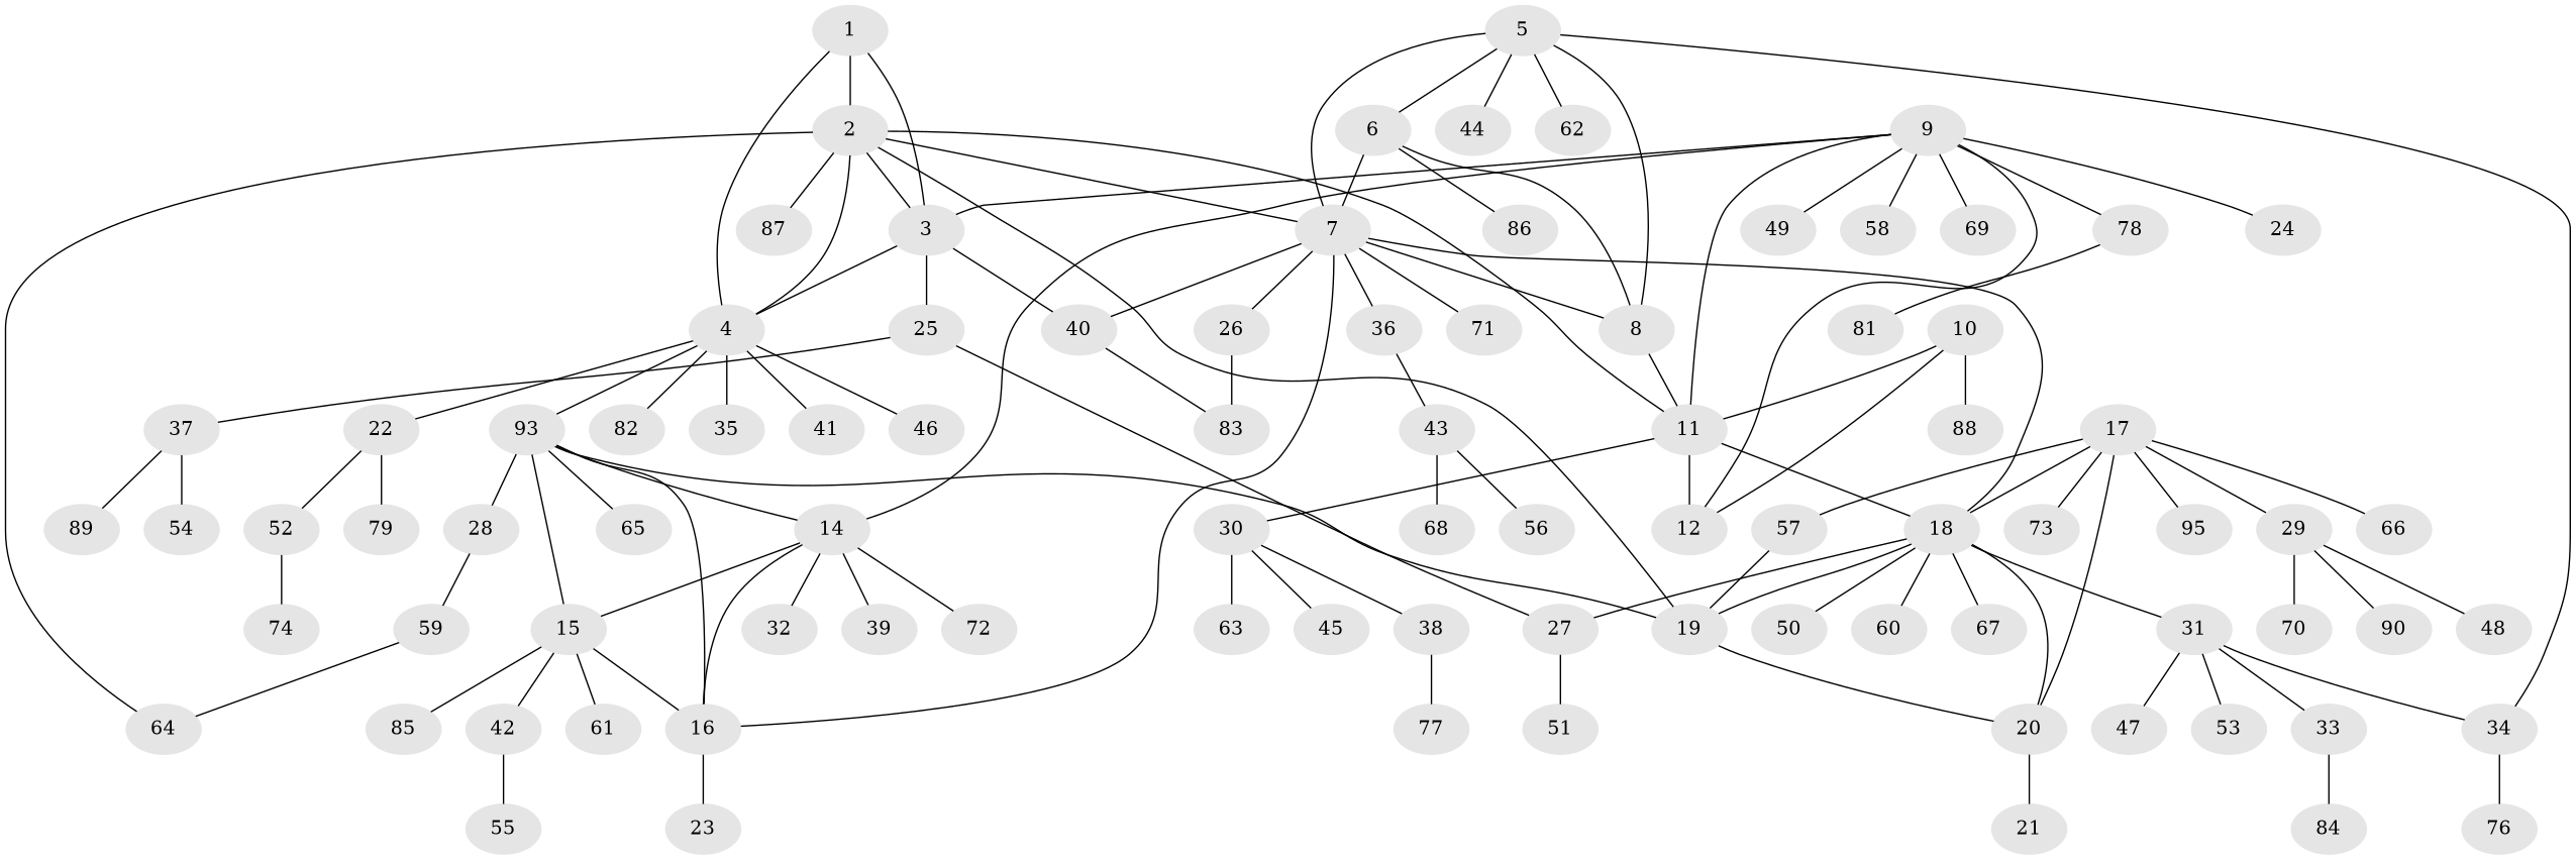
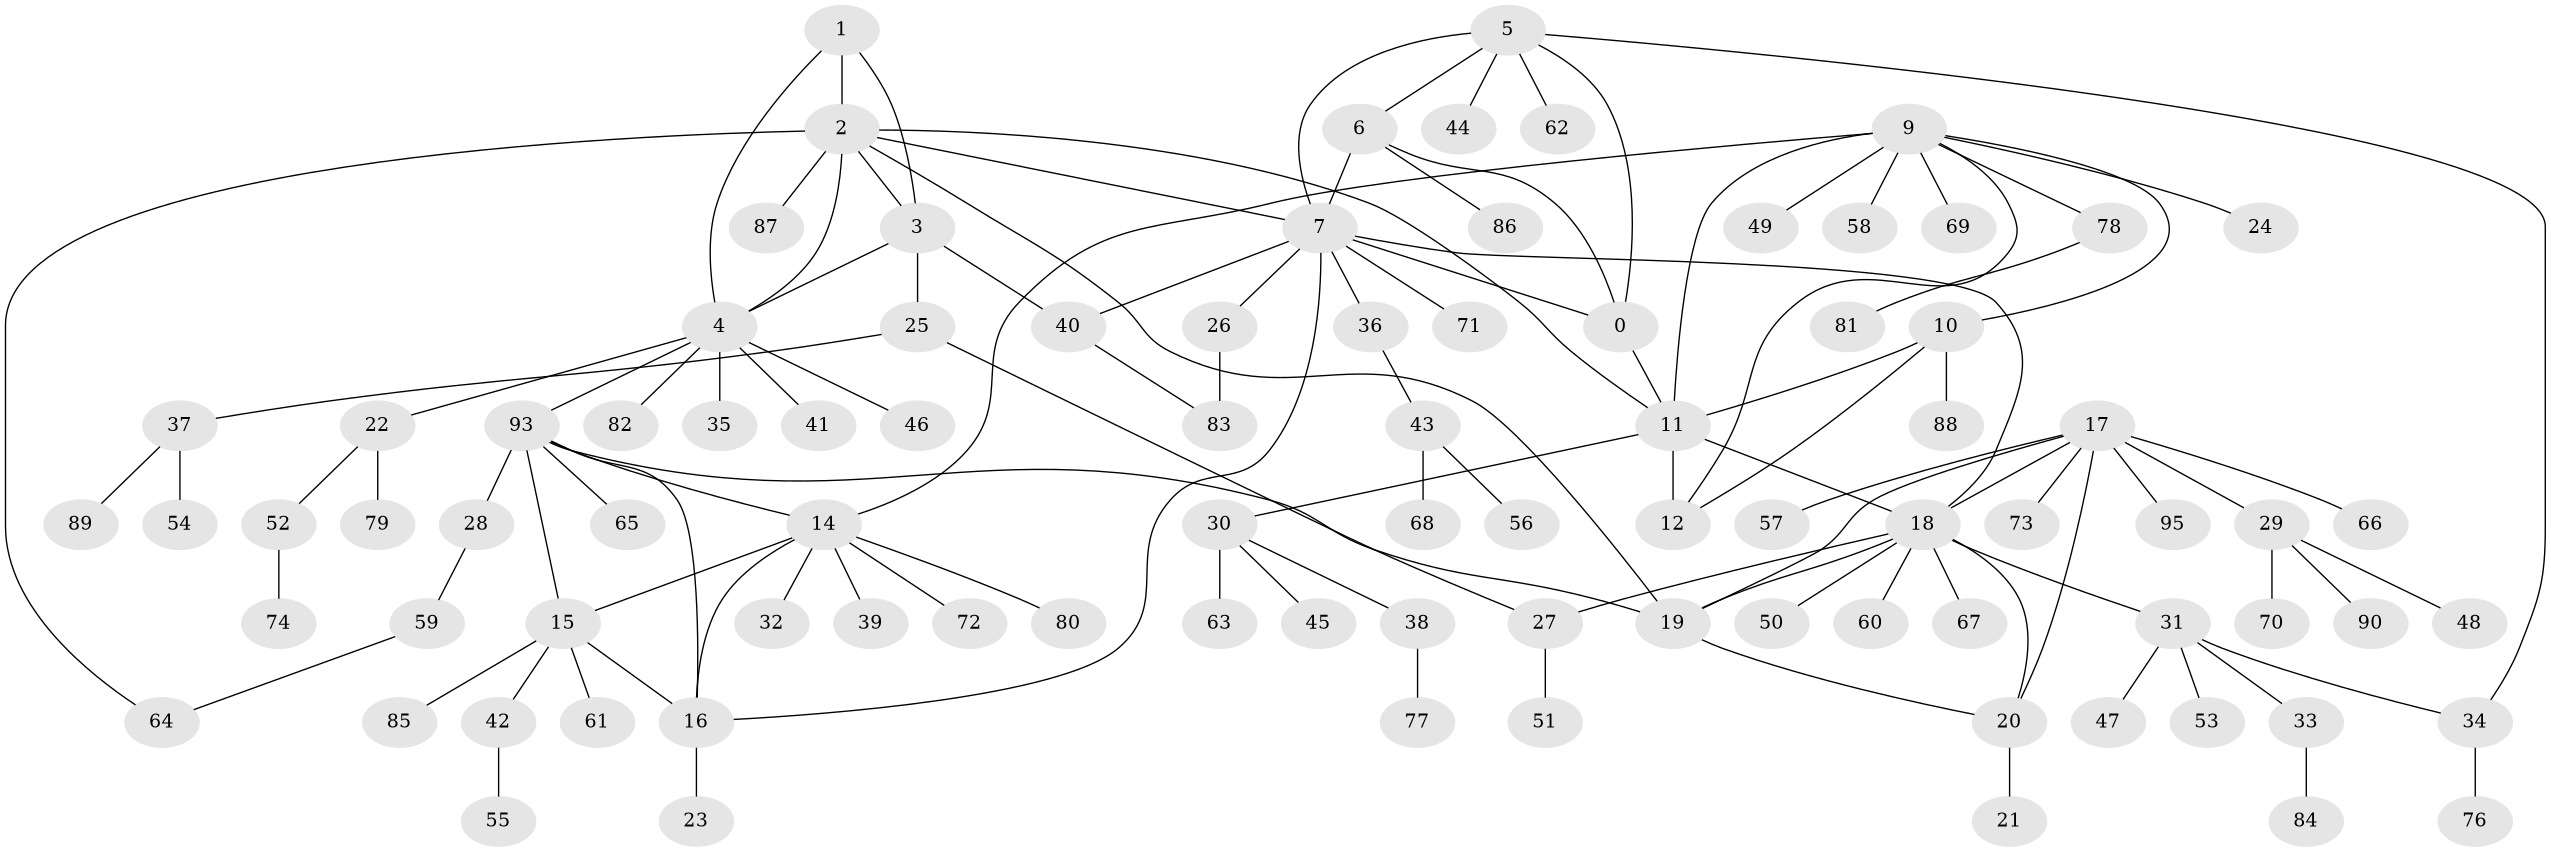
  graph {
    node [color=gray90 style=filled]
    1
    2
    3
    4
    7
    11
    19
    64
    87
    25
    40
    n12 [label=93]
    22
    35
    41
    46
    82
-   8
+   8 [label=0]
    16
    18
    26
    36
    71
    12
    30
    20
    27
    37
    83
    14
    15
    28
    65
    52
    79
    5
    6
    34
    44
    62
    86
    76
    23
    31
    50
    60
    67
    43
    9
    10
    24
    49
    58
    69
    78
    88
    32
    39
    72
+   80
    81
    38
    45
    63
    42
    61
    85
    59
    55
    17
    29
    57
    66
    73
    n75 [label=95]
    21
    48
    70
    90
    51
    33
    47
    53
    74
    54
    89
    77
    84
    56
    68
    1 -- 2
    1 -- 3
    1 -- 4
    2 -- 3
    2 -- 4
    2 -- 7
    2 -- 11
    2 -- 19
    2 -- 64
    2 -- 87
    3 -- 4
    3 -- 25
    3 -- 40
    4 -- n12
    4 -- 22
    4 -- 35
    4 -- 41
    4 -- 46
    4 -- 82
    7 -- 40
    7 -- 8
    7 -- 16
    7 -- 18
    7 -- 26
    7 -- 36
    7 -- 71
    11 -- 18
    11 -- 12
    11 -- 30
    19 -- 20
    25 -- 27
    25 -- 37
    40 -- 83
    n12 -- 19
    n12 -- 16
    n12 -- 14
    n12 -- 15
    n12 -- 28
    n12 -- 65
    22 -- 52
    22 -- 79
    8 -- 11
    16 -- 23
    18 -- 19
    18 -- 20
    18 -- 27
    18 -- 31
    18 -- 50
    18 -- 60
    18 -- 67
    26 -- 83
    36 -- 43
    30 -- 38
    30 -- 45
    30 -- 63
    20 -- 21
    27 -- 51
    37 -- 54
    37 -- 89
    14 -- 16
    14 -- 15
    14 -- 32
    14 -- 39
    14 -- 72
+   14 -- 80
    15 -- 16
    15 -- 42
    15 -- 61
    15 -- 85
    28 -- 59
    52 -- 74
    5 -- 7
    5 -- 8
    5 -- 6
    5 -- 34
    5 -- 44
    5 -- 62
    6 -- 7
    6 -- 8
    6 -- 86
    34 -- 76
    31 -- 34
    31 -- 33
    31 -- 47
    31 -- 53
    43 -- 56
    43 -- 68
    9 -- 11
    9 -- 12
    9 -- 14
-   9 -- 3
+   9 -- 10
    9 -- 24
    9 -- 49
    9 -- 58
    9 -- 69
    9 -- 78
    10 -- 11
    10 -- 12
    10 -- 88
    78 -- 81
    38 -- 77
    42 -- 55
    59 -- 64
-   57 -- 19
+   17 -- 19
    17 -- 18
    17 -- 20
    17 -- 29
    17 -- 57
    17 -- 66
    17 -- 73
    17 -- n75
    29 -- 48
    29 -- 70
    29 -- 90
    33 -- 84
  }
